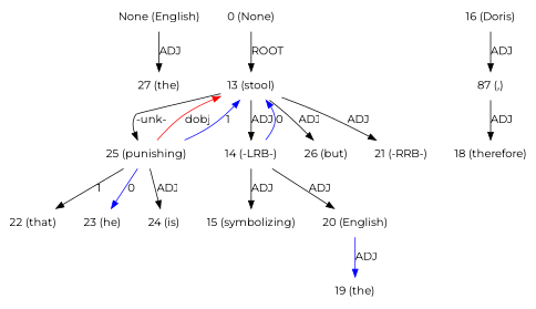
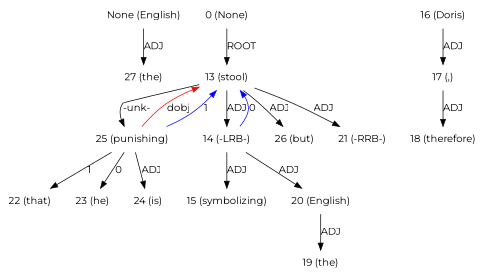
  digraph {
    fontname=Montserrat
    node [fontname=Montserrat shape=plaintext]
    edge [dir=forward fontname=Montserrat]
    n1 [label="None (English)"]
    n2 [label="27 (the)"]
    n3 [label="0 (None)"]
    n4 [label="13 (stool)"]
    n5 [label="25 (punishing)"]
    n6 [label="14 (-LRB-)"]
    n7 [label="26 (but)"]
    n8 [label="21 (-RRB-)"]
    n9 [label="22 (that)"]
    n10 [label="23 (he)"]
    n11 [label="24 (is)"]
    n12 [label="15 (symbolizing)"]
    n13 [label="20 (English)"]
    n14 [label="19 (the)"]
    n15 [label="16 (Doris)"]
-   n16 [label="87 (,)"]
+   n16 [label="17 (,)"]
    n17 [label="18 (therefore)"]
    n1 -> n2 [label=ADJ]
    n3 -> n4 [label=ROOT]
    n4 -> n5 [label="-unk-"]
    n4 -> n6 [label=ADJ]
    n4 -> n7 [label=ADJ]
    n4 -> n8 [label=ADJ]
    n5 -> n4 [color=red label=dobj]
    n5 -> n4 [color=blue label=1]
    n5 -> n9 [label=1]
-   n5 -> n10 [label=0 color=blue]
+   n5 -> n10 [label=0]
    n5 -> n11 [label=ADJ]
    n6 -> n4 [color=blue label=0]
    n6 -> n12 [label=ADJ]
    n6 -> n13 [label=ADJ]
-   n13 -> n14 [label=ADJ color=blue]
+   n13 -> n14 [label=ADJ]
    n15 -> n16 [label=ADJ]
    n16 -> n17 [label=ADJ]
  }
